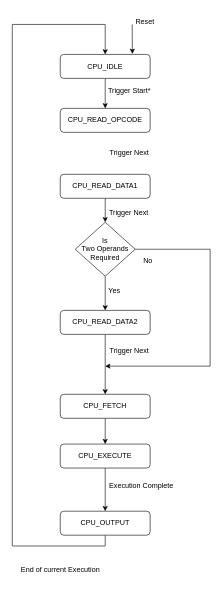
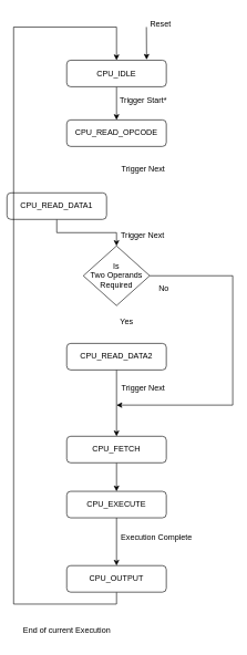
  <mxCell id="0" />
  <mxCell id="1" parent="0" />
  <mxCell id="2" style="edgeStyle=orthogonalEdgeStyle;rounded=0;orthogonalLoop=1;jettySize=auto;html=1;exitX=0.5;exitY=1;exitDx=0;exitDy=0;entryX=0.5;entryY=0;entryDx=0;entryDy=0;" edge="1" parent="1" source="3" target="4"><mxGeometry relative="1" as="geometry" /></mxCell>
  <mxCell id="3" value="CPU_IDLE" style="rounded=1;whiteSpace=wrap;html=1;fontSize=12;glass=0;strokeWidth=1;shadow=0;" vertex="1" parent="1"><mxGeometry x="100" y="90" width="150" height="40" as="geometry" /></mxCell>
  <mxCell id="4" value="CPU_READ_OPCODE" style="rounded=1;whiteSpace=wrap;html=1;fontSize=12;glass=0;strokeWidth=1;shadow=0;" vertex="1" parent="1"><mxGeometry x="100" y="180" width="150" height="40" as="geometry" /></mxCell>
  <mxCell id="5" style="edgeStyle=orthogonalEdgeStyle;rounded=0;orthogonalLoop=1;jettySize=auto;html=1;exitX=0.5;exitY=1;exitDx=0;exitDy=0;" edge="1" parent="1" source="6" target="17"><mxGeometry relative="1" as="geometry" /></mxCell>
- <mxCell id="6" value="CPU_READ_DATA1" style="rounded=1;whiteSpace=wrap;html=1;fontSize=12;glass=0;strokeWidth=1;shadow=0;" vertex="1" parent="1"><mxGeometry x="100" y="290" width="150" height="40" as="geometry" /></mxCell>
+ <mxCell id="6" value="CPU_READ_DATA1" style="rounded=1;whiteSpace=wrap;html=1;fontSize=12;glass=0;strokeWidth=1;shadow=0;" vertex="1" parent="1"><mxGeometry x="10" y="290" width="150" height="40" as="geometry" /></mxCell>
  <mxCell id="7" style="edgeStyle=orthogonalEdgeStyle;rounded=0;orthogonalLoop=1;jettySize=auto;html=1;exitX=0.5;exitY=1;exitDx=0;exitDy=0;" edge="1" parent="1" source="8" target="27"><mxGeometry relative="1" as="geometry" /></mxCell>
  <mxCell id="8" value="CPU_READ_DATA2" style="rounded=1;whiteSpace=wrap;html=1;fontSize=12;glass=0;strokeWidth=1;shadow=0;" vertex="1" parent="1"><mxGeometry x="100" y="517" width="150" height="40" as="geometry" /></mxCell>
  <mxCell id="9" style="edgeStyle=orthogonalEdgeStyle;rounded=0;orthogonalLoop=1;jettySize=auto;html=1;exitX=0.5;exitY=1;exitDx=0;exitDy=0;entryX=0.5;entryY=0;entryDx=0;entryDy=0;" edge="1" parent="1" source="10" target="12"><mxGeometry relative="1" as="geometry" /></mxCell>
  <mxCell id="10" value="CPU_EXECUTE" style="rounded=1;whiteSpace=wrap;html=1;fontSize=12;glass=0;strokeWidth=1;shadow=0;" vertex="1" parent="1"><mxGeometry x="100" y="740" width="150" height="40" as="geometry" /></mxCell>
  <mxCell id="11" style="edgeStyle=orthogonalEdgeStyle;rounded=0;orthogonalLoop=1;jettySize=auto;html=1;exitX=0.5;exitY=1;exitDx=0;exitDy=0;entryX=0.5;entryY=0;entryDx=0;entryDy=0;" edge="1" parent="1" source="12" target="3"><mxGeometry relative="1" as="geometry"><Array as="points"><mxPoint x="175" y="910" /><mxPoint x="20" y="910" /><mxPoint x="20" y="40" /><mxPoint x="175" y="40" /></Array></mxGeometry></mxCell>
  <mxCell id="12" value="CPU_OUTPUT" style="rounded=1;whiteSpace=wrap;html=1;fontSize=12;glass=0;strokeWidth=1;shadow=0;" vertex="1" parent="1"><mxGeometry x="100" y="852" width="150" height="40" as="geometry" /></mxCell>
  <mxCell id="13" value="Trigger Start*" style="text;html=1;align=center;verticalAlign=middle;resizable=0;points=[];autosize=1;strokeColor=none;fillColor=none;" vertex="1" parent="1"><mxGeometry x="170" y="136" width="90" height="30" as="geometry" /></mxCell>
  <mxCell id="14" value="Trigger Next" style="text;html=1;align=center;verticalAlign=middle;resizable=0;points=[];autosize=1;strokeColor=none;fillColor=none;" vertex="1" parent="1"><mxGeometry x="170" y="240" width="90" height="30" as="geometry" /></mxCell>
- <mxCell id="15" style="edgeStyle=orthogonalEdgeStyle;rounded=0;orthogonalLoop=1;jettySize=auto;html=1;exitX=0.5;exitY=1;exitDx=0;exitDy=0;entryX=0.5;entryY=0;entryDx=0;entryDy=0;" edge="1" parent="1" source="17" target="8"><mxGeometry relative="1" as="geometry" /></mxCell>
  <mxCell id="16" style="edgeStyle=orthogonalEdgeStyle;rounded=0;orthogonalLoop=1;jettySize=auto;html=1;exitX=1;exitY=0.5;exitDx=0;exitDy=0;" edge="1" parent="1" source="17"><mxGeometry relative="1" as="geometry"><Array as="points"><mxPoint x="350" y="415" /><mxPoint x="350" y="610" /></Array><mxPoint x="175" y="610" as="targetPoint" /></mxGeometry></mxCell>
  <mxCell id="17" value="Is &lt;br&gt;Two Operands Required" style="rhombus;whiteSpace=wrap;html=1;" vertex="1" parent="1"><mxGeometry x="125" y="370" width="100" height="90" as="geometry" /></mxCell>
  <mxCell id="18" value="Yes" style="text;html=1;align=center;verticalAlign=middle;resizable=0;points=[];autosize=1;strokeColor=none;fillColor=none;" vertex="1" parent="1"><mxGeometry x="170" y="470" width="40" height="30" as="geometry" /></mxCell>
  <mxCell id="19" value="No" style="text;html=1;align=center;verticalAlign=middle;resizable=0;points=[];autosize=1;strokeColor=none;fillColor=none;" vertex="1" parent="1"><mxGeometry x="226" y="420" width="40" height="30" as="geometry" /></mxCell>
  <mxCell id="20" value="Trigger Next" style="text;html=1;align=center;verticalAlign=middle;resizable=0;points=[];autosize=1;strokeColor=none;fillColor=none;" vertex="1" parent="1"><mxGeometry x="169" y="340" width="90" height="30" as="geometry" /></mxCell>
  <mxCell id="21" value="Trigger Next" style="text;html=1;align=center;verticalAlign=middle;resizable=0;points=[];autosize=1;strokeColor=none;fillColor=none;" vertex="1" parent="1"><mxGeometry x="170" y="570" width="90" height="30" as="geometry" /></mxCell>
  <mxCell id="22" value="Execution Complete" style="text;html=1;align=center;verticalAlign=middle;resizable=0;points=[];autosize=1;strokeColor=none;fillColor=none;" vertex="1" parent="1"><mxGeometry x="170" y="795" width="130" height="30" as="geometry" /></mxCell>
  <mxCell id="23" value="End of current Execution" style="text;html=1;align=center;verticalAlign=middle;resizable=0;points=[];autosize=1;strokeColor=none;fillColor=none;" vertex="1" parent="1"><mxGeometry x="25" y="935" width="150" height="30" as="geometry" /></mxCell>
  <mxCell id="24" value="" style="endArrow=classic;html=1;rounded=0;entryX=0.802;entryY=-0.021;entryDx=0;entryDy=0;entryPerimeter=0;" edge="1" parent="1" target="3"><mxGeometry width="50" height="50" relative="1" as="geometry"><mxPoint x="220" y="40" as="sourcePoint" /><mxPoint x="210" y="50" as="targetPoint" /></mxGeometry></mxCell>
  <mxCell id="25" value="Reset" style="text;html=1;align=center;verticalAlign=middle;resizable=0;points=[];autosize=1;strokeColor=none;fillColor=none;" vertex="1" parent="1"><mxGeometry x="216" y="20" width="50" height="30" as="geometry" /></mxCell>
  <mxCell id="26" style="edgeStyle=orthogonalEdgeStyle;rounded=0;orthogonalLoop=1;jettySize=auto;html=1;exitX=0.5;exitY=1;exitDx=0;exitDy=0;entryX=0.5;entryY=0;entryDx=0;entryDy=0;" edge="1" parent="1" source="27" target="10"><mxGeometry relative="1" as="geometry" /></mxCell>
  <mxCell id="27" value="CPU_FETCH" style="rounded=1;whiteSpace=wrap;html=1;fontSize=12;glass=0;strokeWidth=1;shadow=0;" vertex="1" parent="1"><mxGeometry x="100" y="657" width="150" height="40" as="geometry" /></mxCell>
